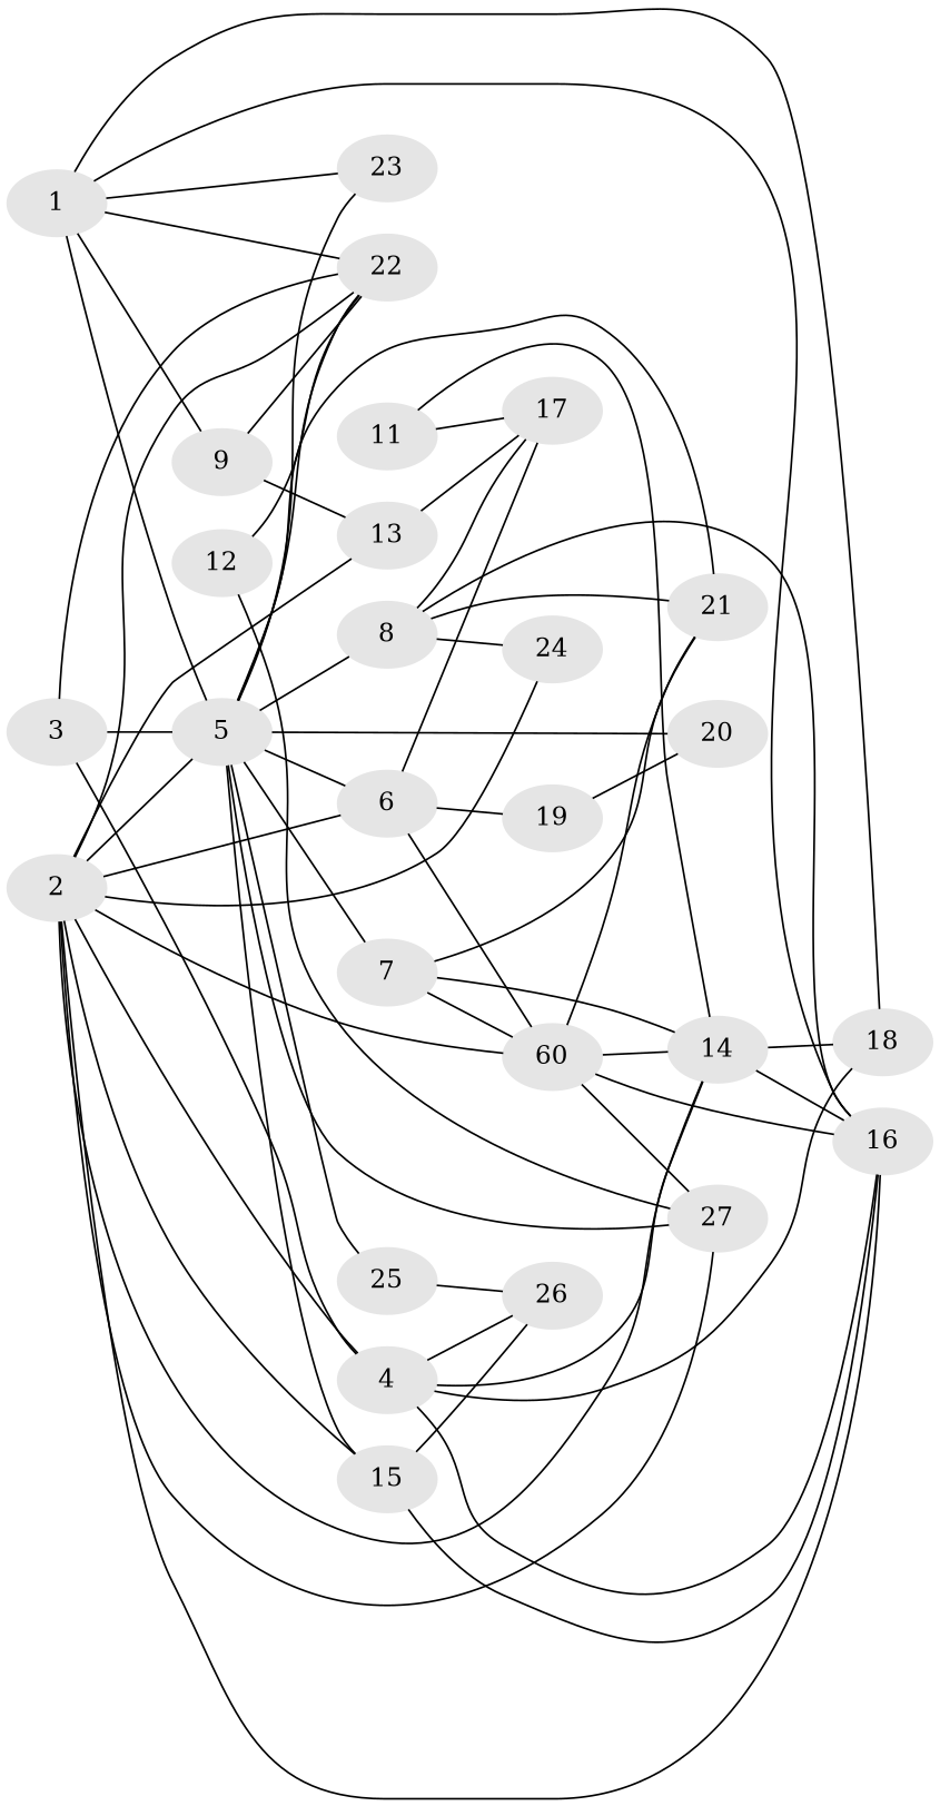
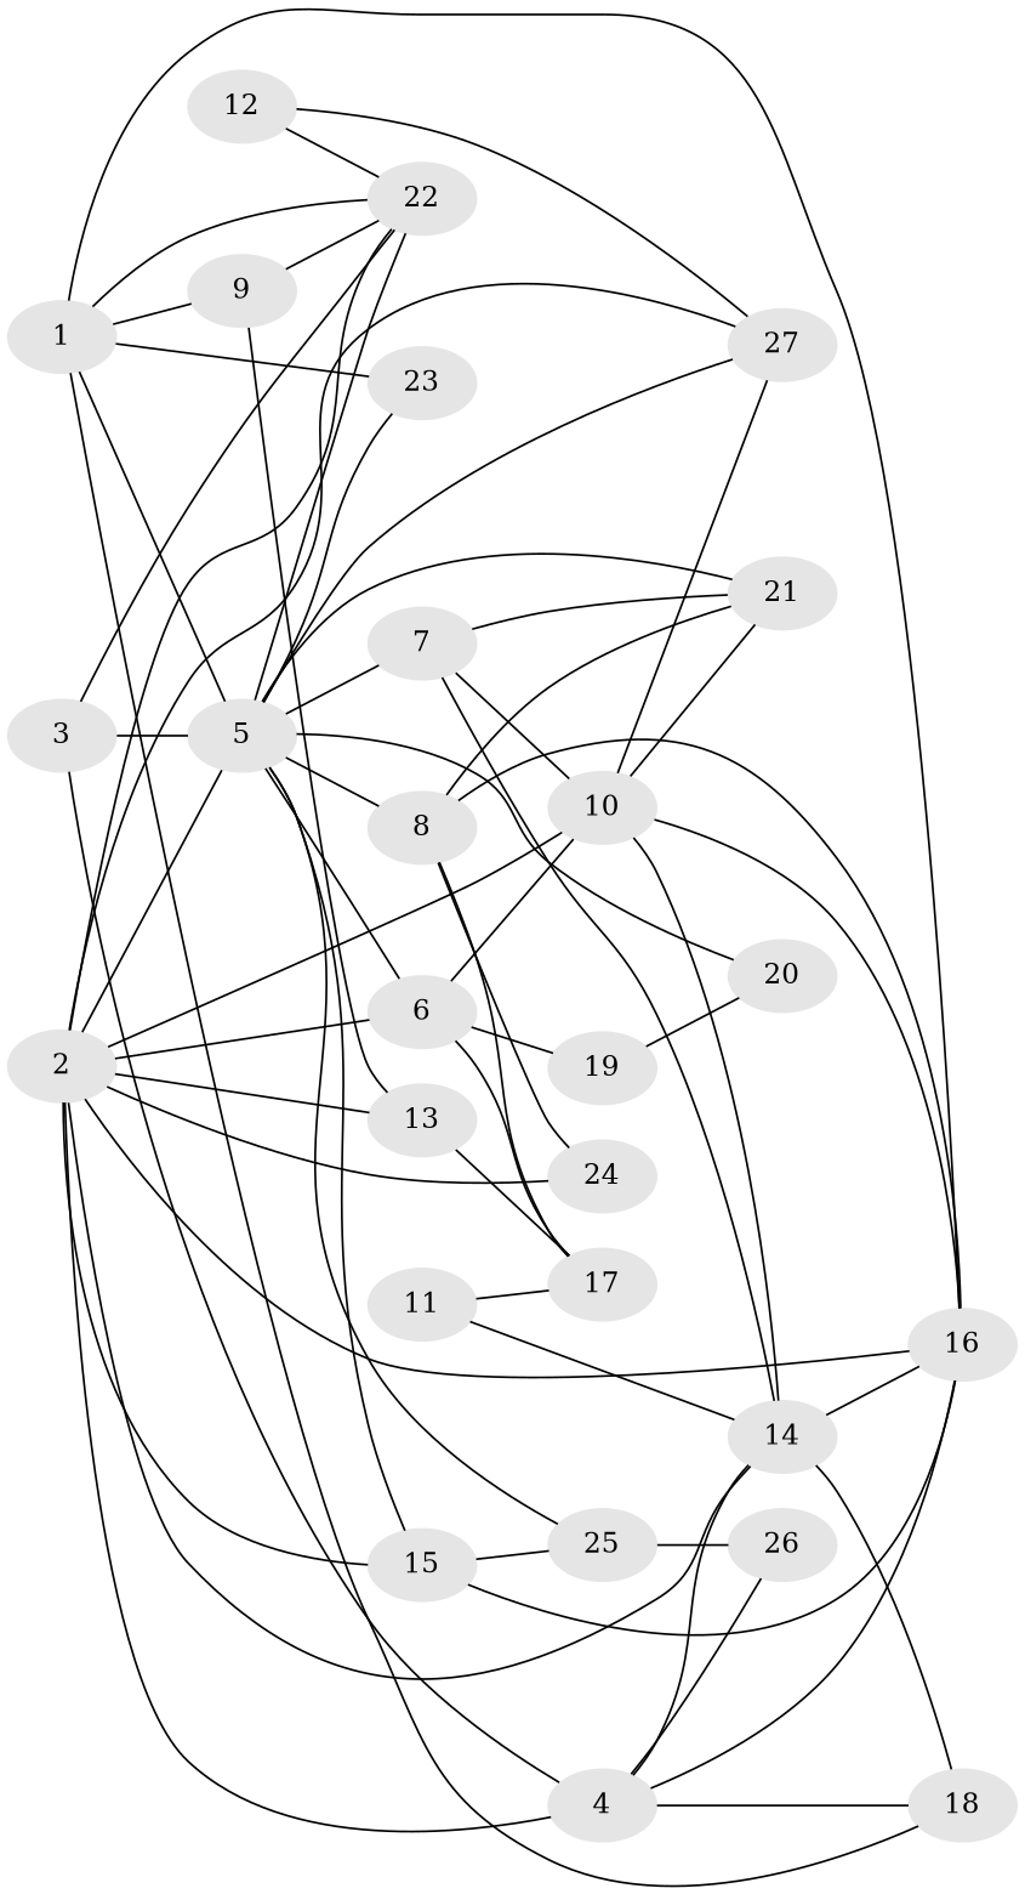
  graph {
    rankdir=LR
    node [color=gray90 style=filled]
    edge [weight=1.0]
    1
    5
    9
    16
    18
    22
    23
    4
    14
    26
    6
    15
    27
    7
    8
    20
    21
    25
    13
    2
-   10 [label=60]
+   10
    24
    17
    19
    3
    11
    12
    1 -- 5
    1 -- 9
    1 -- 16
    1 -- 18
    1 -- 22
    1 -- 23
    5 -- 22 [weight=2.0]
    5 -- 23
    5 -- 6
    5 -- 15
    5 -- 27
    5 -- 7 [weight=2.0]
    5 -- 8 [weight=2.0]
    5 -- 20 [weight=2.0]
    5 -- 21
    5 -- 25
    9 -- 22
    9 -- 13
    4 -- 16
    4 -- 18
    4 -- 14 [weight=2.0]
    4 -- 26
    14 -- 16
    14 -- 18
    6 -- 10
    6 -- 17
    6 -- 19
    15 -- 16
-   15 -- 26
+   15 -- 25
    7 -- 14 [weight=2.0]
    7 -- 21
    7 -- 10
    8 -- 16
    8 -- 21
    8 -- 24
    8 -- 17
    25 -- 26
    13 -- 17
    2 -- 5 [weight=3.0]
    2 -- 16
    2 -- 22
    2 -- 4
    2 -- 14
    2 -- 6
    2 -- 15
    2 -- 27
    2 -- 13 [weight=2.0]
    2 -- 10 [weight=2.0]
    2 -- 24 [weight=2.0]
    10 -- 16
    10 -- 14 [weight=2.0]
    10 -- 27
    10 -- 21
    19 -- 20
    3 -- 5
    3 -- 22
    3 -- 4
    11 -- 14
    11 -- 17
    12 -- 22
    12 -- 27
  }
